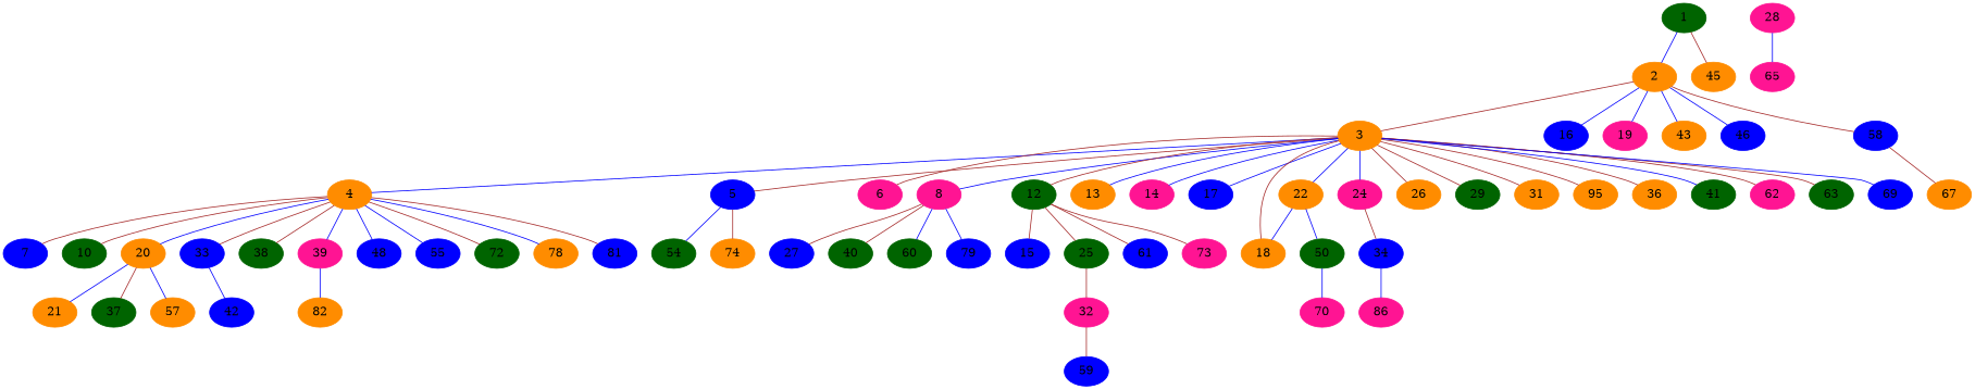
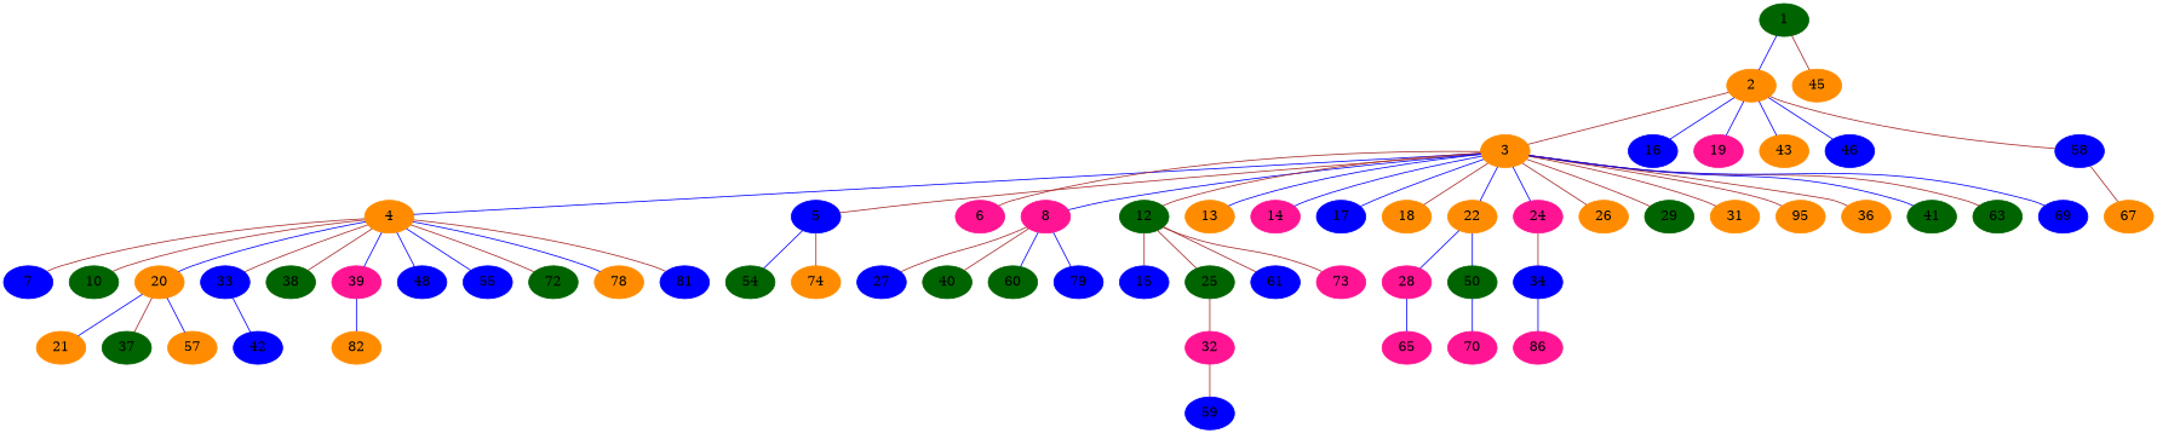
  graph {
    node [color=darkorange style=filled]
    edge [color=brown]
    1 [color=darkgreen super="+64"]
    2 [super="+44"]
    45 [super="+80"]
    3 [super="+11"]
    16 [color=blue]
    19 [color=deeppink super="+52"]
    43
    46 [color=blue]
    58 [color=blue]
    4 [super="+23"]
    5 [color=blue super="+49"]
    6 [color=deeppink]
    8 [color=deeppink super="+9"]
    12 [color=darkgreen super="+75"]
    13
    14 [color=deeppink]
    17 [color=blue]
    18
    22
    24 [color=deeppink]
    26
    29 [color=darkgreen]
    31
    n24 [label=95]
    36
    41 [color=darkgreen]
-   62 [color=deeppink]
    63 [color=darkgreen]
    69 [color=blue]
    67
    7 [color=blue]
    10 [color=darkgreen]
    20 [super="+53"]
    33 [color=blue]
    38 [color=darkgreen]
    39 [color=deeppink]
    48 [color=blue]
    55 [color=blue]
    72 [color=darkgreen]
    78
    81 [color=blue]
    54 [color=darkgreen]
    74
    27 [color=blue super="+30"]
    40 [color=darkgreen]
    60 [color=darkgreen]
    79 [color=blue]
    15 [color=blue]
    25 [color=darkgreen]
    61 [color=blue super="+77"]
    73 [color=deeppink]
    28 [color=deeppink super="+51"]
    50 [color=darkgreen super="+71"]
    34 [color=blue]
    21
    37 [color=darkgreen]
    57
    42 [color=blue super="+47"]
    82
    32 [color=deeppink super="+68"]
    65 [color=deeppink]
    70 [color=deeppink]
    n63 [color=deeppink label=86 super="+76"]
    59 [color=blue]
    1 -- 2 [color=blue]
    1 -- 45
    2 -- 3
    2 -- 16 [color=blue]
    2 -- 19 [color=blue]
    2 -- 43 [color=blue]
    2 -- 46 [color=blue]
    2 -- 58
    3 -- 4 [color=blue]
    3 -- 5
    3 -- 6
    3 -- 8 [color=blue]
    3 -- 12
    3 -- 13 [color=blue]
    3 -- 14 [color=blue]
    3 -- 17 [color=blue]
    3 -- 18
    3 -- 22 [color=blue]
    3 -- 24 [color=blue]
    3 -- 26
    3 -- 29
    3 -- 31
    3 -- n24
    3 -- 36
    3 -- 41 [color=blue]
-   3 -- 62
    3 -- 63
    3 -- 69 [color=blue]
    58 -- 67
    4 -- 7
    4 -- 10
    4 -- 20 [color=blue]
    4 -- 33
    4 -- 38
    4 -- 39 [color=blue]
    4 -- 48 [color=blue]
    4 -- 55 [color=blue]
    4 -- 72
    4 -- 78 [color=blue]
    4 -- 81
    5 -- 54 [color=blue]
    5 -- 74
    8 -- 27
    8 -- 40
    8 -- 60 [color=blue]
    8 -- 79 [color=blue]
    12 -- 15
    12 -- 25
    12 -- 61
    12 -- 73
-   22 -- 18 [color=blue]
+   22 -- 28 [color=blue]
    22 -- 50 [color=blue]
    24 -- 34
    20 -- 21 [color=blue]
    20 -- 37
    20 -- 57 [color=blue]
    33 -- 42 [color=blue]
    39 -- 82 [color=blue]
    25 -- 32
    28 -- 65 [color=blue]
    50 -- 70 [color=blue]
    34 -- n63 [color=blue]
    32 -- 59
  }
